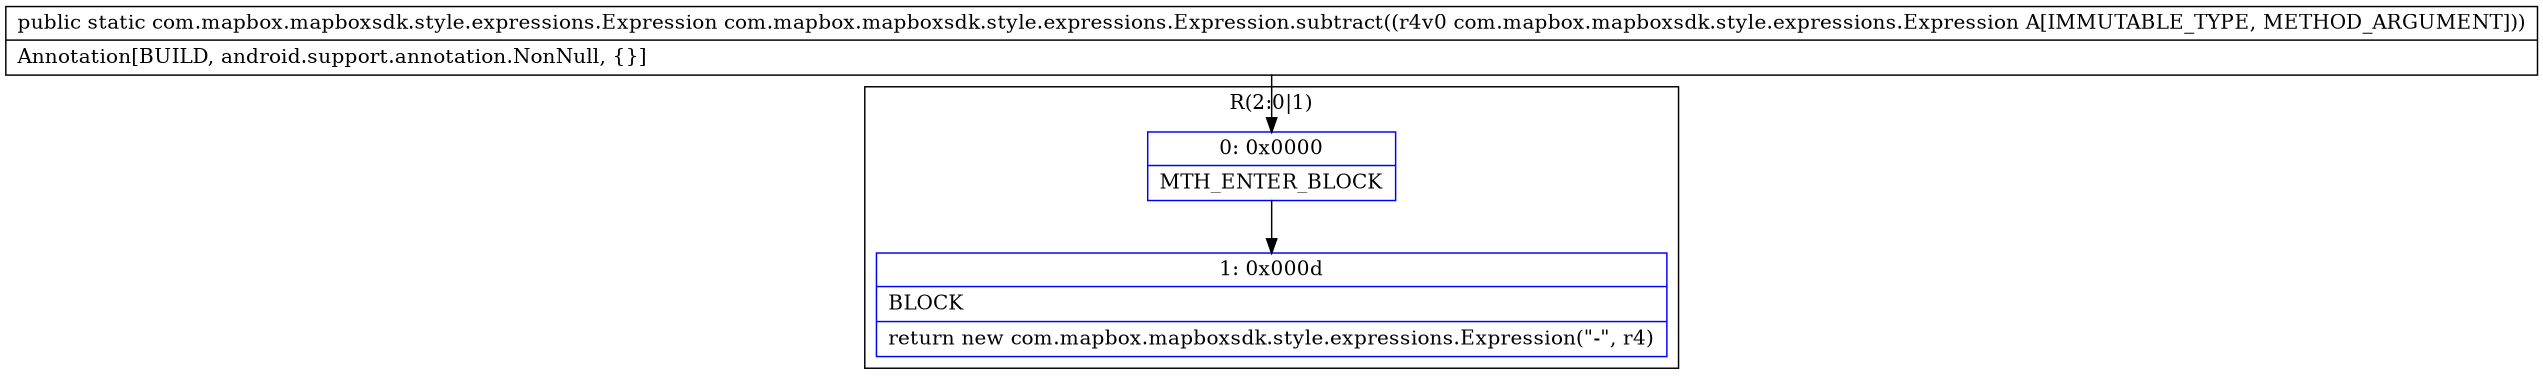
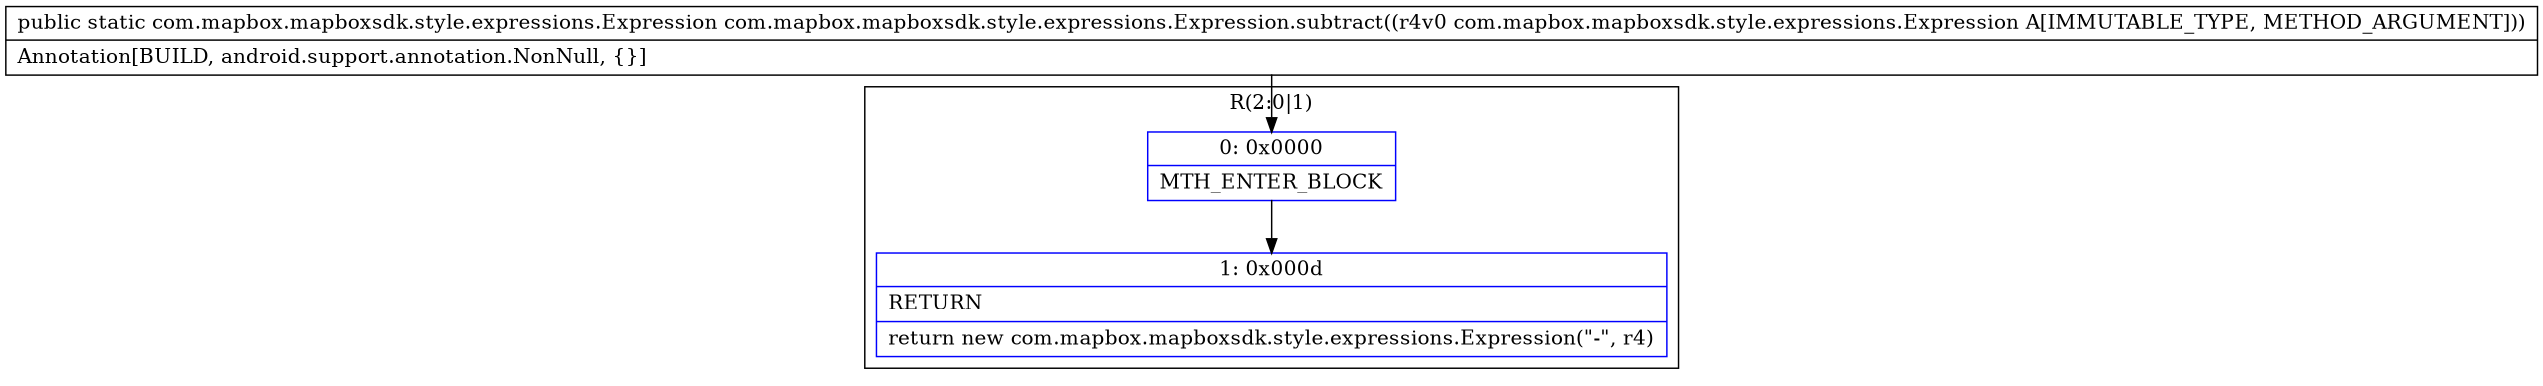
  digraph {
    node [color=blue shape=record]
    n1 [label="{0\:\ 0x0000|MTH_ENTER_BLOCK\l}"]
-   n2 [label="{1\:\ 0x000d|BLOCK\l|return new com.mapbox.mapboxsdk.style.expressions.Expression(\"\-\", r4)\l}"]
+   n2 [label="{1\:\ 0x000d|RETURN\l|return new com.mapbox.mapboxsdk.style.expressions.Expression(\"\-\", r4)\l}"]
    n3 [label="{public static com.mapbox.mapboxsdk.style.expressions.Expression com.mapbox.mapboxsdk.style.expressions.Expression.subtract((r4v0 com.mapbox.mapboxsdk.style.expressions.Expression A[IMMUTABLE_TYPE, METHOD_ARGUMENT]))  | Annotation[BUILD, android.support.annotation.NonNull, \{\}]\l}" color=""]
    subgraph cluster_1 {
      label="R(2:0|1)"
      n1
      n2
    }
    n1 -> n2
    n3 -> n1
  }
